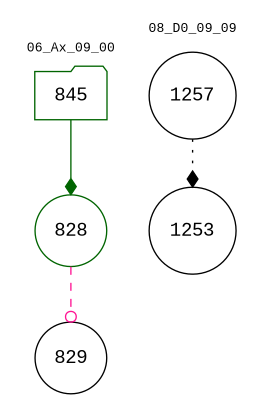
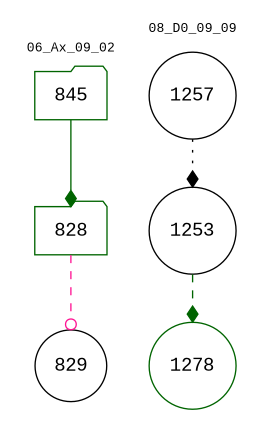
  digraph {
    fontname="Liberation Mono"
    node [color=darkgreen fontname="Liberation Mono" shape=circle]
    edge [arrowhead=diamond color=darkgreen fontname="Liberation Mono" style=dashed]
    n1 [label=845 shape=folder]
-   n2 [label=828]
+   n2 [label=828 shape=folder]
    n3 [color=black label=829]
    n4 [color=black label=1257]
    n5 [color=black label=1253]
+   n6 [label=1278]
    subgraph cluster_1 {
      color=white
      fontsize=10
-     label="06_Ax_09_00"
+     label="06_Ax_09_02"
      n1
      n2
      n3
    }
    subgraph cluster_2 {
      color=white
      fontsize=10
      label="08_D0_09_09"
      n4
      n5
+     n6
    }
    n1 -> n2 [style=solid]
    n2 -> n3 [arrowhead=odot color=deeppink]
    n4 -> n5 [color=black style=dotted]
+   n5 -> n6
  }
